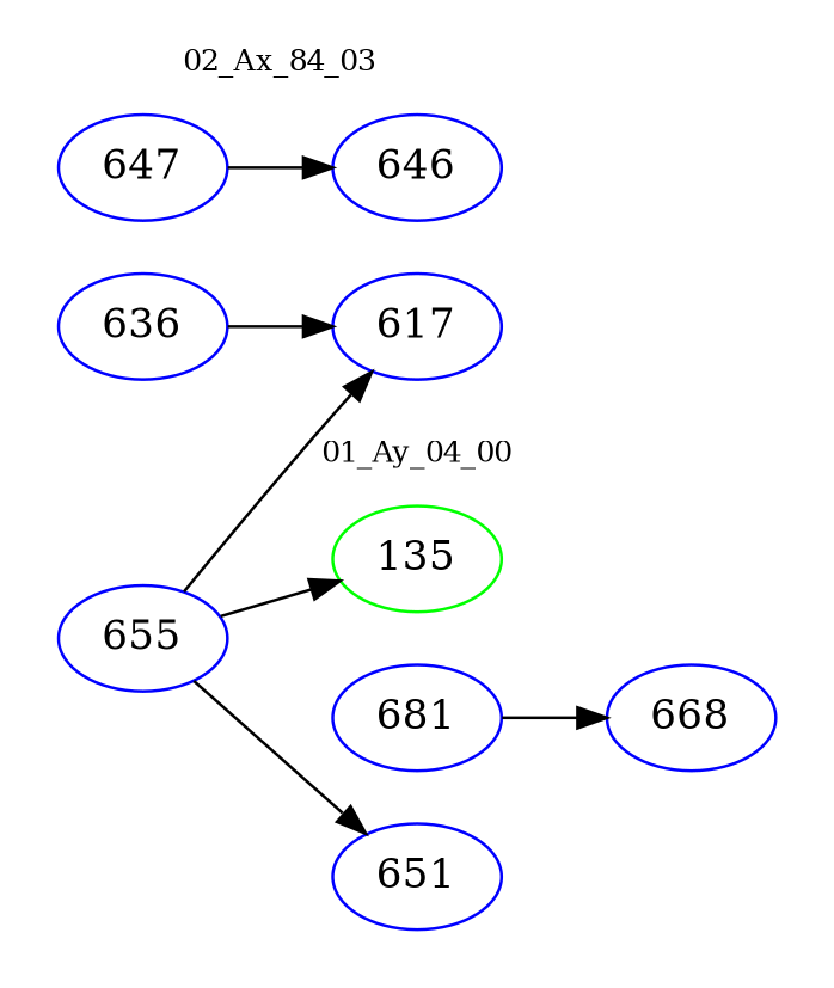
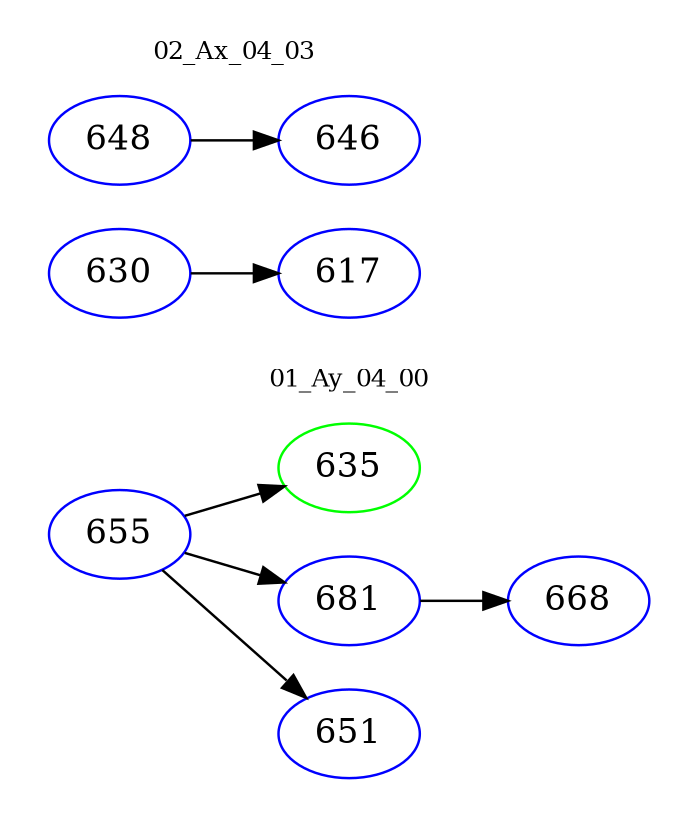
  digraph {
    rankdir=LR
    node [color=blue]
    edge [color=black]
-   n1 [label=636]
+   n1 [label=630]
    n2 [label=617]
-   n3 [label=647]
+   n3 [label=648]
    n4 [label=646]
    n5 [label=655]
    n6 [label=651]
    n7 [label=681]
-   n8 [color=green label=135]
+   n8 [color=green label=635]
    n9 [label=668]
    subgraph cluster_1 {
      color=white
      fontsize=10
-     label="02_Ax_84_03"
+     label="02_Ax_04_03"
      n1
      n2
      n3
      n4
    }
    subgraph cluster_2 {
      color=white
      fontsize=10
      label="01_Ay_04_00"
      n5
      n6
      n7
      n8
      n9
    }
    n1 -> n2
    n3 -> n4
    n5 -> n6
-   n5 -> n2
+   n5 -> n7
    n5 -> n8
    n7 -> n9
  }
